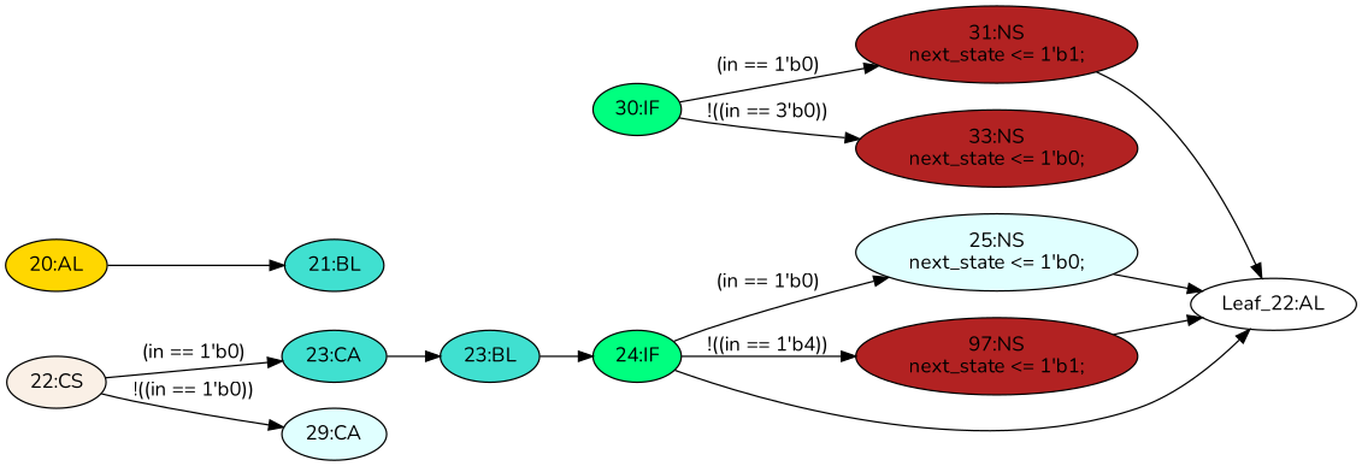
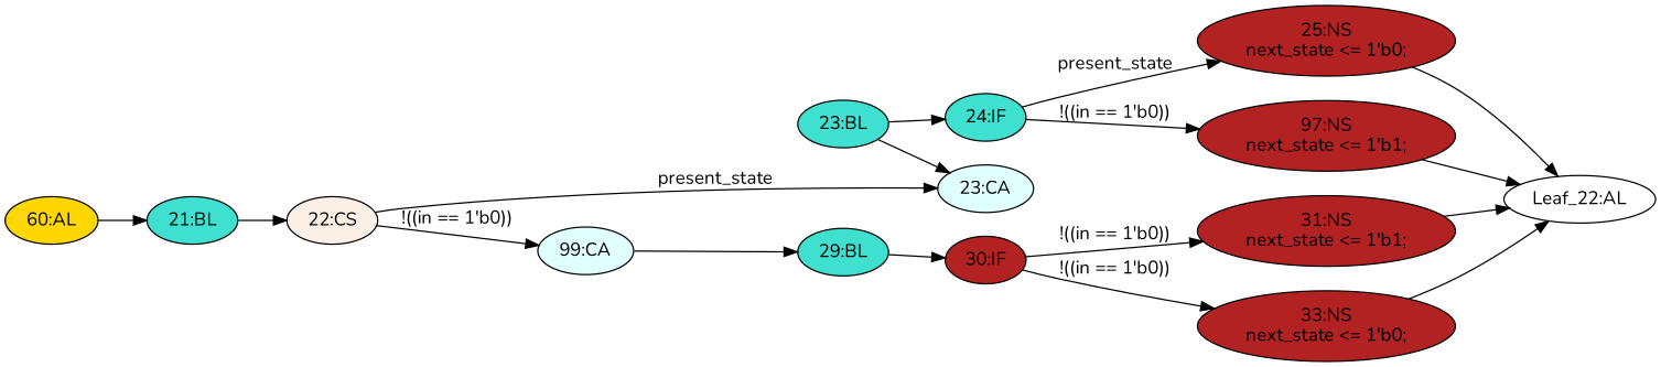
  strict digraph {
    fontname=Nunito
    rankdir=LR
    node [fillcolor=firebrick fontname=Nunito statements="[]" style=filled typ=NonblockingSubstitution]
    edge [cond="[]" fontname=Nunito lineno=None]
-   n1 [ast="<pyverilog.vparser.ast.Case object at 0x7f5c0c71c5d0>" fillcolor=turquoise label="23:CA" typ=Case]
+   n1 [ast="<pyverilog.vparser.ast.Case object at 0x7f5c0c71c5d0>" fillcolor=lightcyan label="23:CA" typ=Case]
    n2 [ast="<pyverilog.vparser.ast.Block object at 0x7f5c0c71c650>" fillcolor=turquoise label="23:BL" typ=Block]
-   n3 [ast="<pyverilog.vparser.ast.IfStatement object at 0x7f5c0c71c690>" fillcolor=springgreen label="24:IF" typ=IfStatement]
-   n4 [ast="<pyverilog.vparser.ast.NonblockingSubstitution object at 0x7f5c0c71c890>" fillcolor=lightcyan label="25:NS\nnext_state <= 1'b0;" statements="[<pyverilog.vparser.ast.NonblockingSubstitution object at 0x7f5c0c71c890>]"]
+   n3 [ast="<pyverilog.vparser.ast.IfStatement object at 0x7f5c0c71c690>" fillcolor=turquoise label="24:IF" typ=IfStatement]
+   n4 [ast="<pyverilog.vparser.ast.NonblockingSubstitution object at 0x7f5c0c71c890>" label="25:NS\nnext_state <= 1'b0;" statements="[<pyverilog.vparser.ast.NonblockingSubstitution object at 0x7f5c0c71c890>]"]
    n5 [ast="<pyverilog.vparser.ast.NonblockingSubstitution object at 0x7f5c0c71c710>" label="97:NS\nnext_state <= 1'b1;" statements="[<pyverilog.vparser.ast.NonblockingSubstitution object at 0x7f5c0c71c710>]"]
-   n6 [ast="<pyverilog.vparser.ast.Always object at 0x7f5c0c71c310>" clk_sens=False fillcolor=gold label="20:AL" sens="['in', 'present_state']" typ=Always use_var="['present_state', 'in']"]
+   n6 [ast="<pyverilog.vparser.ast.Always object at 0x7f5c0c71c310>" clk_sens=False fillcolor=gold label="60:AL" sens="['in', 'present_state']" typ=Always use_var="['present_state', 'in']"]
    n7 [ast="<pyverilog.vparser.ast.Block object at 0x7f5c0c71c4d0>" fillcolor=turquoise label="21:BL" typ=Block]
    n8 [ast="<pyverilog.vparser.ast.CaseStatement object at 0x7f5c0c71c510>" fillcolor=linen label="22:CS" typ=CaseStatement]
-   n9 [ast="<pyverilog.vparser.ast.Case object at 0x7f5c0c71ca90>" fillcolor=lightcyan label="29:CA" typ=Case]
+   n9 [ast="<pyverilog.vparser.ast.Case object at 0x7f5c0c71ca90>" fillcolor=lightcyan label="99:CA" typ=Case]
+   n10 [ast="<pyverilog.vparser.ast.Block object at 0x7f5c0c71cb10>" fillcolor=turquoise label="29:BL" typ=Block]
    n11 [ast="<pyverilog.vparser.ast.NonblockingSubstitution object at 0x7f5c0c71cb90>" label="31:NS\nnext_state <= 1'b1;" statements="[<pyverilog.vparser.ast.NonblockingSubstitution object at 0x7f5c0c71cb90>]"]
    n12 [def_var="['next_state']" label="Leaf_22:AL" fillcolor="" statements="" style="" typ=""]
    n13 [ast="<pyverilog.vparser.ast.NonblockingSubstitution object at 0x7f5c0c71c0d0>" label="33:NS\nnext_state <= 1'b0;" statements="[<pyverilog.vparser.ast.NonblockingSubstitution object at 0x7f5c0c71c0d0>]"]
-   n14 [ast="<pyverilog.vparser.ast.IfStatement object at 0x7f5c0c71cb50>" fillcolor=springgreen label="30:IF" typ=IfStatement]
-   n1 -> n2
+   n14 [ast="<pyverilog.vparser.ast.IfStatement object at 0x7f5c0c71cb50>" label="30:IF" typ=IfStatement]
+   n2 -> n1
    n2 -> n3
-   n3 -> n4 [cond="['in']" label="(in == 1'b0)" lineno=24]
-   n3 -> n5 [cond="['in']" label="!((in == 1'b4))" lineno=24]
+   n3 -> n4 [cond="['in']" label=present_state lineno=24]
+   n3 -> n5 [cond="['in']" label="!((in == 1'b0))" lineno=24]
    n4 -> n12
    n5 -> n12
    n6 -> n7
-   n8 -> n1 [cond="['present_state']" label="(in == 1'b0)" lineno=22]
+   n7 -> n8
+   n8 -> n1 [cond="['present_state']" label=present_state lineno=22]
    n8 -> n9 [cond="['present_state']" label="!((in == 1'b0))" lineno=22]
+   n9 -> n10
+   n10 -> n14
    n11 -> n12
-   n3 -> n12
-   n14 -> n11 [cond="['in']" label="(in == 1'b0)" lineno=30]
-   n14 -> n13 [cond="['in']" label="!((in == 3'b0))" lineno=30]
+   n13 -> n12
+   n14 -> n11 [cond="['in']" label="!((in == 1'b0))" lineno=30]
+   n14 -> n13 [cond="['in']" label="!((in == 1'b0))" lineno=30]
  }
